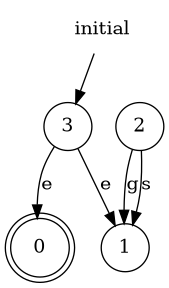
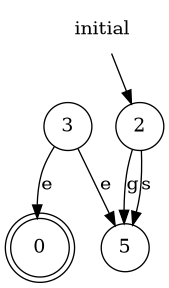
  digraph {
    rankdir=TB
    node [shape=circle]
    0 [shape=doublecircle]
    3
-   1
+   1 [label=5]
    2
    initial [shape=plaintext]
    3 -> 0 [label=e]
    3 -> 1 [label=e]
    2 -> 1 [label=g]
    2 -> 1 [label=s]
-   initial -> 3
+   initial -> 2
  }
